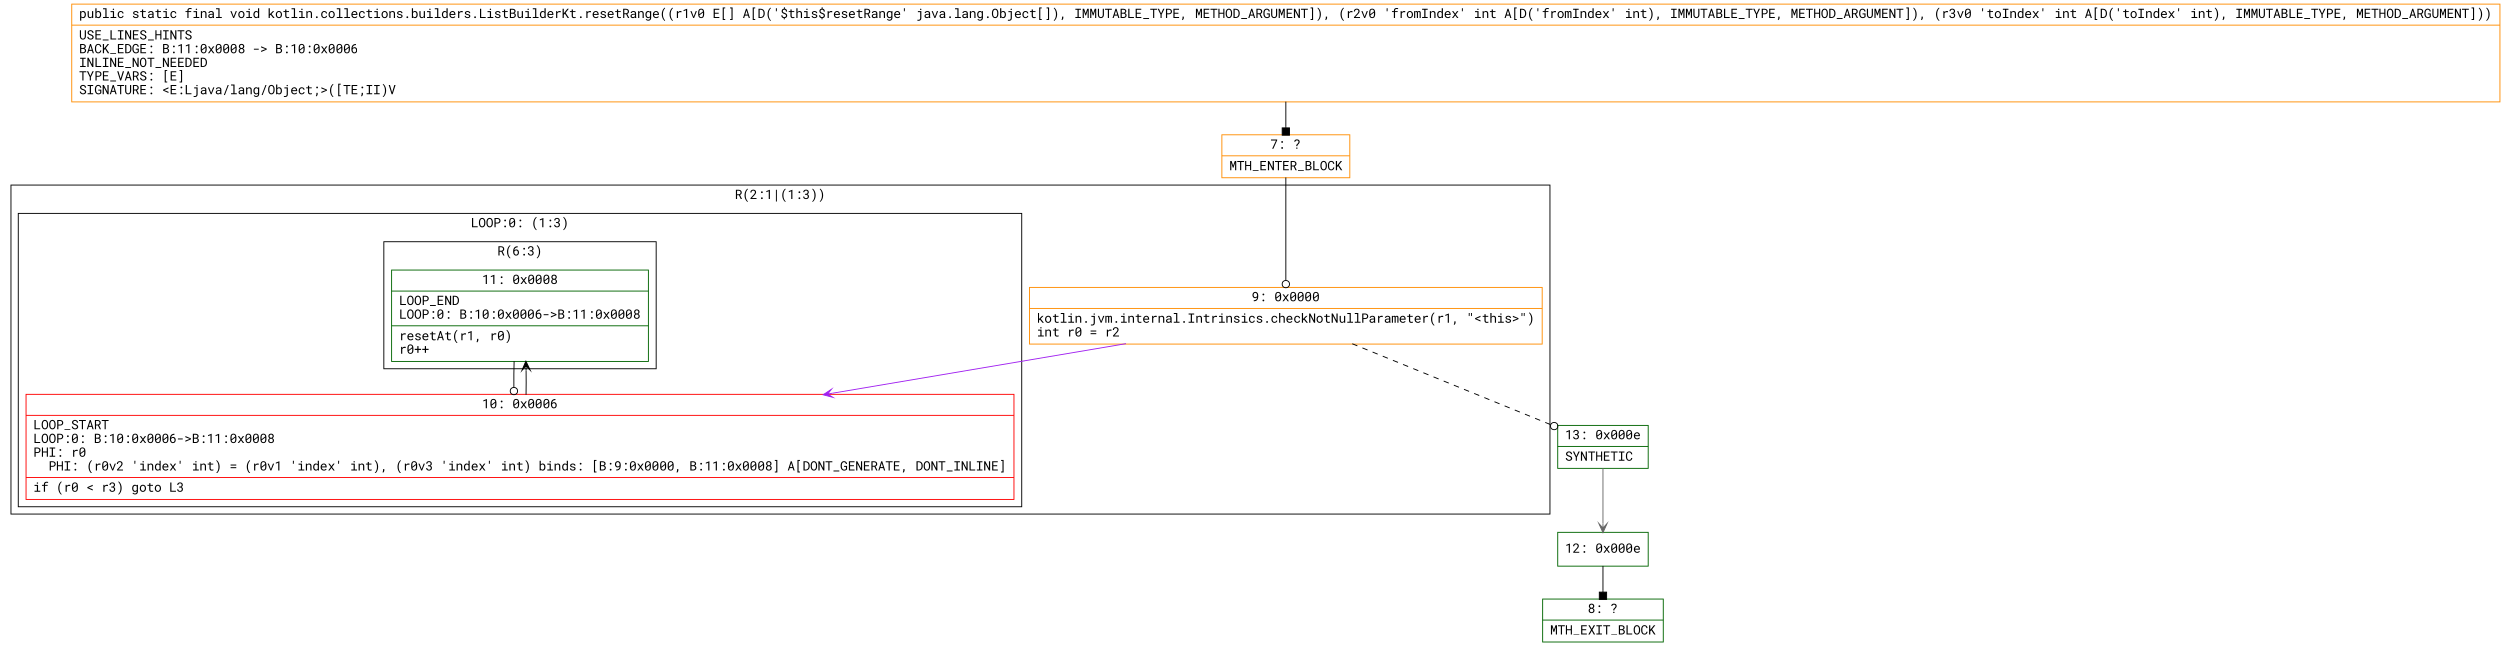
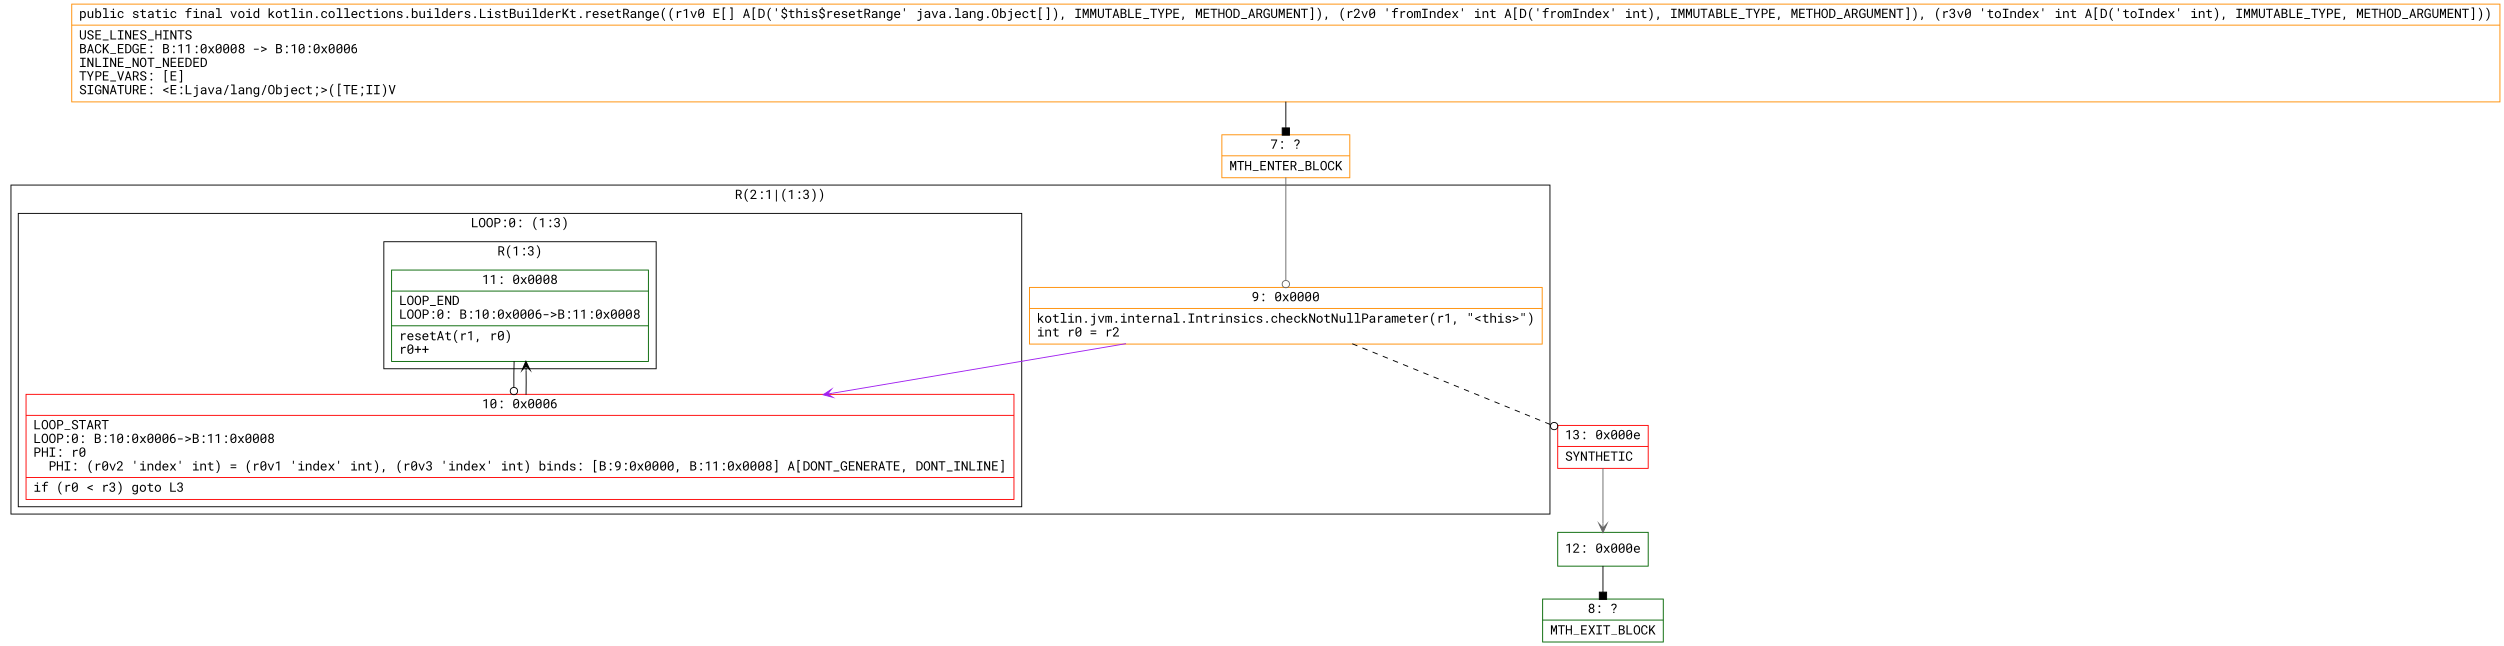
  digraph {
    fontname="Roboto Mono"
    node [color=darkgreen fontname="Roboto Mono" shape=record]
    edge [arrowhead=odot color=black fontname="Roboto Mono"]
    n1 [label="{11\:\ 0x0008|LOOP_END\lLOOP:0: B:10:0x0006\-\>B:11:0x0008\l|resetAt(r1, r0)\lr0++\l}"]
    n2 [color=red label="{10\:\ 0x0006|LOOP_START\lLOOP:0: B:10:0x0006\-\>B:11:0x0008\lPHI: r0 \l  PHI: (r0v2 'index' int) = (r0v1 'index' int), (r0v3 'index' int) binds: [B:9:0x0000, B:11:0x0008] A[DONT_GENERATE, DONT_INLINE]\l|if (r0 \< r3) goto L3\l}"]
    n3 [color=darkorange label="{9\:\ 0x0000|kotlin.jvm.internal.Intrinsics.checkNotNullParameter(r1, \"\<this\>\")\lint r0 = r2\l}"]
-   n4 [label="{13\:\ 0x000e|SYNTHETIC\l}"]
+   n4 [color=red label="{13\:\ 0x000e|SYNTHETIC\l}"]
    n5 [label="{12\:\ 0x000e}"]
    n6 [color=darkorange label="{7\:\ ?|MTH_ENTER_BLOCK\l}"]
    n7 [label="{8\:\ ?|MTH_EXIT_BLOCK\l}"]
    n8 [color=darkorange label="{public static final void kotlin.collections.builders.ListBuilderKt.resetRange((r1v0 E[] A[D('$this$resetRange' java.lang.Object[]), IMMUTABLE_TYPE, METHOD_ARGUMENT]), (r2v0 'fromIndex' int A[D('fromIndex' int), IMMUTABLE_TYPE, METHOD_ARGUMENT]), (r3v0 'toIndex' int A[D('toIndex' int), IMMUTABLE_TYPE, METHOD_ARGUMENT]))  | USE_LINES_HINTS\lBACK_EDGE: B:11:0x0008 \-\> B:10:0x0006\lINLINE_NOT_NEEDED\lTYPE_VARS: [E]\lSIGNATURE: \<E:Ljava\/lang\/Object;\>([TE;II)V\l}"]
    subgraph cluster_1 {
      label="R(2:1|(1:3))"
      n3
      subgraph cluster_2 {
        label="LOOP:0: (1:3)"
        n2
        subgraph cluster_3 {
-         label="R(6:3)"
+         label="R(1:3)"
          n1
        }
      }
    }
    n1 -> n2
    n2 -> n1 [arrowhead=vee]
    n3 -> n2 [arrowhead=vee color=purple]
    n3 -> n4 [style=dashed]
    n4 -> n5 [arrowhead=vee color=gray40]
    n5 -> n7 [arrowhead=box]
-   n6 -> n3
+   n6 -> n3 [color=gray40]
    n8 -> n6 [arrowhead=box]
  }
